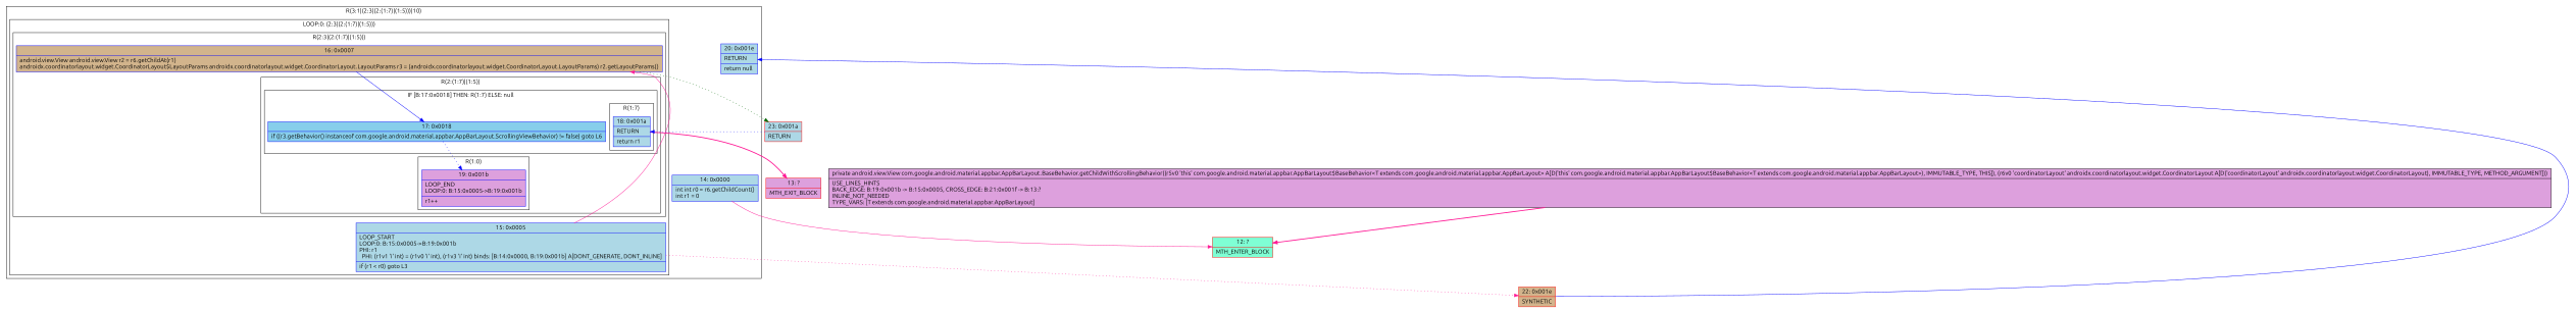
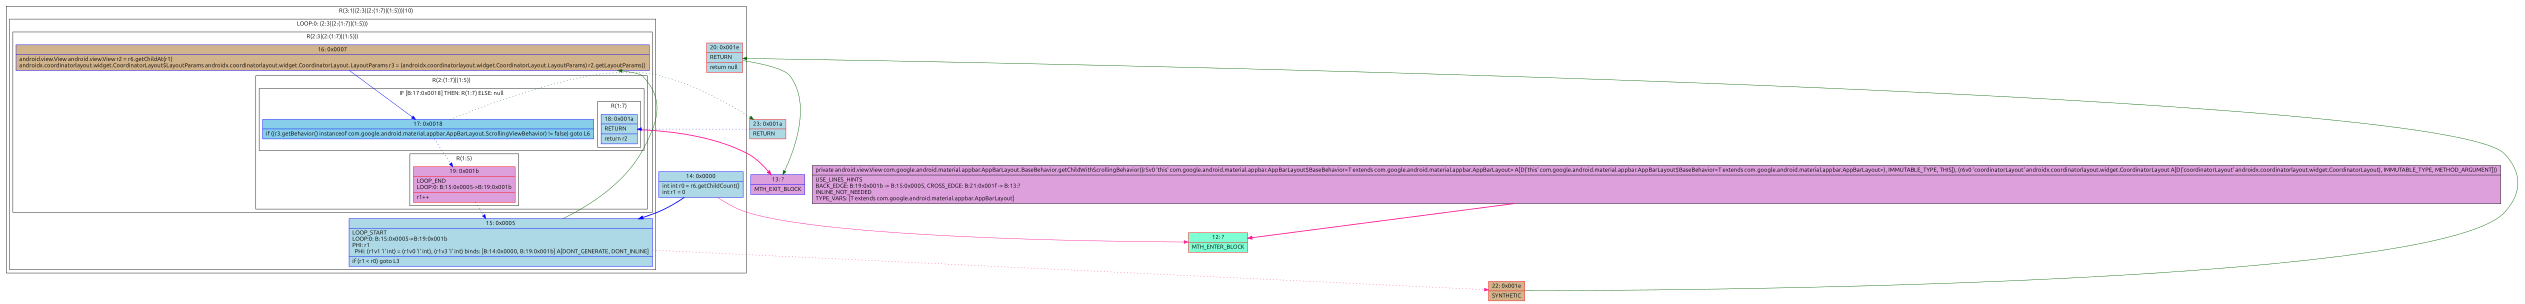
  digraph {
    fontname=Ubuntu
    node [color=blue fillcolor=lightblue fontname=Ubuntu shape=record style=filled]
    edge [color=deeppink fontname=Ubuntu style=dotted]
-   n1 [label="{18\:\ 0x001a|RETURN\l|return r1\l}"]
+   n1 [label="{18\:\ 0x001a|RETURN\l|return r2\l}"]
    n2 [fillcolor=skyblue label="{17\:\ 0x0018|if ((r3.getBehavior() instanceof com.google.android.material.appbar.AppBarLayout.ScrollingViewBehavior) != false) goto L6\l}"]
-   n3 [fillcolor=plum label="{19\:\ 0x001b|LOOP_END\lLOOP:0: B:15:0x0005\-\>B:19:0x001b\l|r1++\l}"]
+   n3 [color=red fillcolor=plum label="{19\:\ 0x001b|LOOP_END\lLOOP:0: B:15:0x0005\-\>B:19:0x001b\l|r1++\l}"]
    n4 [fillcolor=tan label="{16\:\ 0x0007|android.view.View android.view.View r2 = r6.getChildAt(r1)\landroidx.coordinatorlayout.widget.CoordinatorLayout$LayoutParams androidx.coordinatorlayout.widget.CoordinatorLayout.LayoutParams r3 = (androidx.coordinatorlayout.widget.CoordinatorLayout.LayoutParams) r2.getLayoutParams()\l}"]
    n5 [label="{15\:\ 0x0005|LOOP_START\lLOOP:0: B:15:0x0005\-\>B:19:0x001b\lPHI: r1 \l  PHI: (r1v1 'i' int) = (r1v0 'i' int), (r1v3 'i' int) binds: [B:14:0x0000, B:19:0x001b] A[DONT_GENERATE, DONT_INLINE]\l|if (r1 \< r0) goto L3\l}"]
    n6 [label="{14\:\ 0x0000|int int r0 = r6.getChildCount()\lint r1 = 0\l}"]
-   n7 [label="{20\:\ 0x001e|RETURN\l|return null\l}"]
-   n8 [color=red fillcolor=plum label="{13\:\ ?|MTH_EXIT_BLOCK\l}"]
+   n7 [color=red label="{20\:\ 0x001e|RETURN\l|return null\l}"]
+   n8 [fillcolor=plum label="{13\:\ ?|MTH_EXIT_BLOCK\l}"]
    n9 [color=red label="{23\:\ 0x001a|RETURN\l}"]
    n10 [color=red fillcolor=tan label="{22\:\ 0x001e|SYNTHETIC\l}"]
    n11 [color=red fillcolor=aquamarine label="{12\:\ ?|MTH_ENTER_BLOCK\l}"]
    n12 [fillcolor=plum label="{private android.view.View com.google.android.material.appbar.AppBarLayout.BaseBehavior.getChildWithScrollingBehavior((r5v0 'this' com.google.android.material.appbar.AppBarLayout$BaseBehavior\<T extends com.google.android.material.appbar.AppBarLayout\> A[D('this' com.google.android.material.appbar.AppBarLayout$BaseBehavior\<T extends com.google.android.material.appbar.AppBarLayout\>), IMMUTABLE_TYPE, THIS]), (r6v0 'coordinatorLayout' androidx.coordinatorlayout.widget.CoordinatorLayout A[D('coordinatorLayout' androidx.coordinatorlayout.widget.CoordinatorLayout), IMMUTABLE_TYPE, METHOD_ARGUMENT]))  | USE_LINES_HINTS\lBACK_EDGE: B:19:0x001b \-\> B:15:0x0005, CROSS_EDGE: B:21:0x001f \-\> B:13:?\lINLINE_NOT_NEEDED\lTYPE_VARS: [T extends com.google.android.material.appbar.AppBarLayout]\l}" color=""]
    subgraph cluster_1 {
      label="R(3:1|(2:3|(2:(1:7)|(1:5)))|10)"
      n6
      n7
      subgraph cluster_2 {
        label="LOOP:0: (2:3|(2:(1:7)|(1:5)))"
        n5
        subgraph cluster_3 {
          label="R(2:3|(2:(1:7)|(1:5)))"
          n4
          subgraph cluster_4 {
            label="R(2:(1:7)|(1:5))"
            subgraph cluster_5 {
              label="IF [B:17:0x0018] THEN: R(1:7) ELSE: null"
              n2
              subgraph cluster_6 {
                label="R(1:7)"
                n1
              }
            }
            subgraph cluster_7 {
-             label="R(1:0)"
+             label="R(1:5)"
              n3
            }
          }
        }
      }
    }
    n1 -> n8 [style=bold]
    n2 -> n3 [color=blue]
-   n4 -> n9 [color=darkgreen]
+   n2 -> n9 [color=darkgreen]
+   n3 -> n5 [color=blue]
    n4 -> n2 [color=blue style=solid]
-   n5 -> n4 [style=solid]
+   n5 -> n4 [color=darkgreen style=solid]
    n5 -> n10
+   n6 -> n5 [color=blue style=bold]
    n6 -> n11 [style=solid]
+   n7 -> n8 [color=darkgreen style=solid]
    n9 -> n1 [color=blue]
-   n10 -> n7 [color=blue style=solid]
+   n10 -> n7 [color=darkgreen style=solid]
    n12 -> n11 [style=bold]
  }
